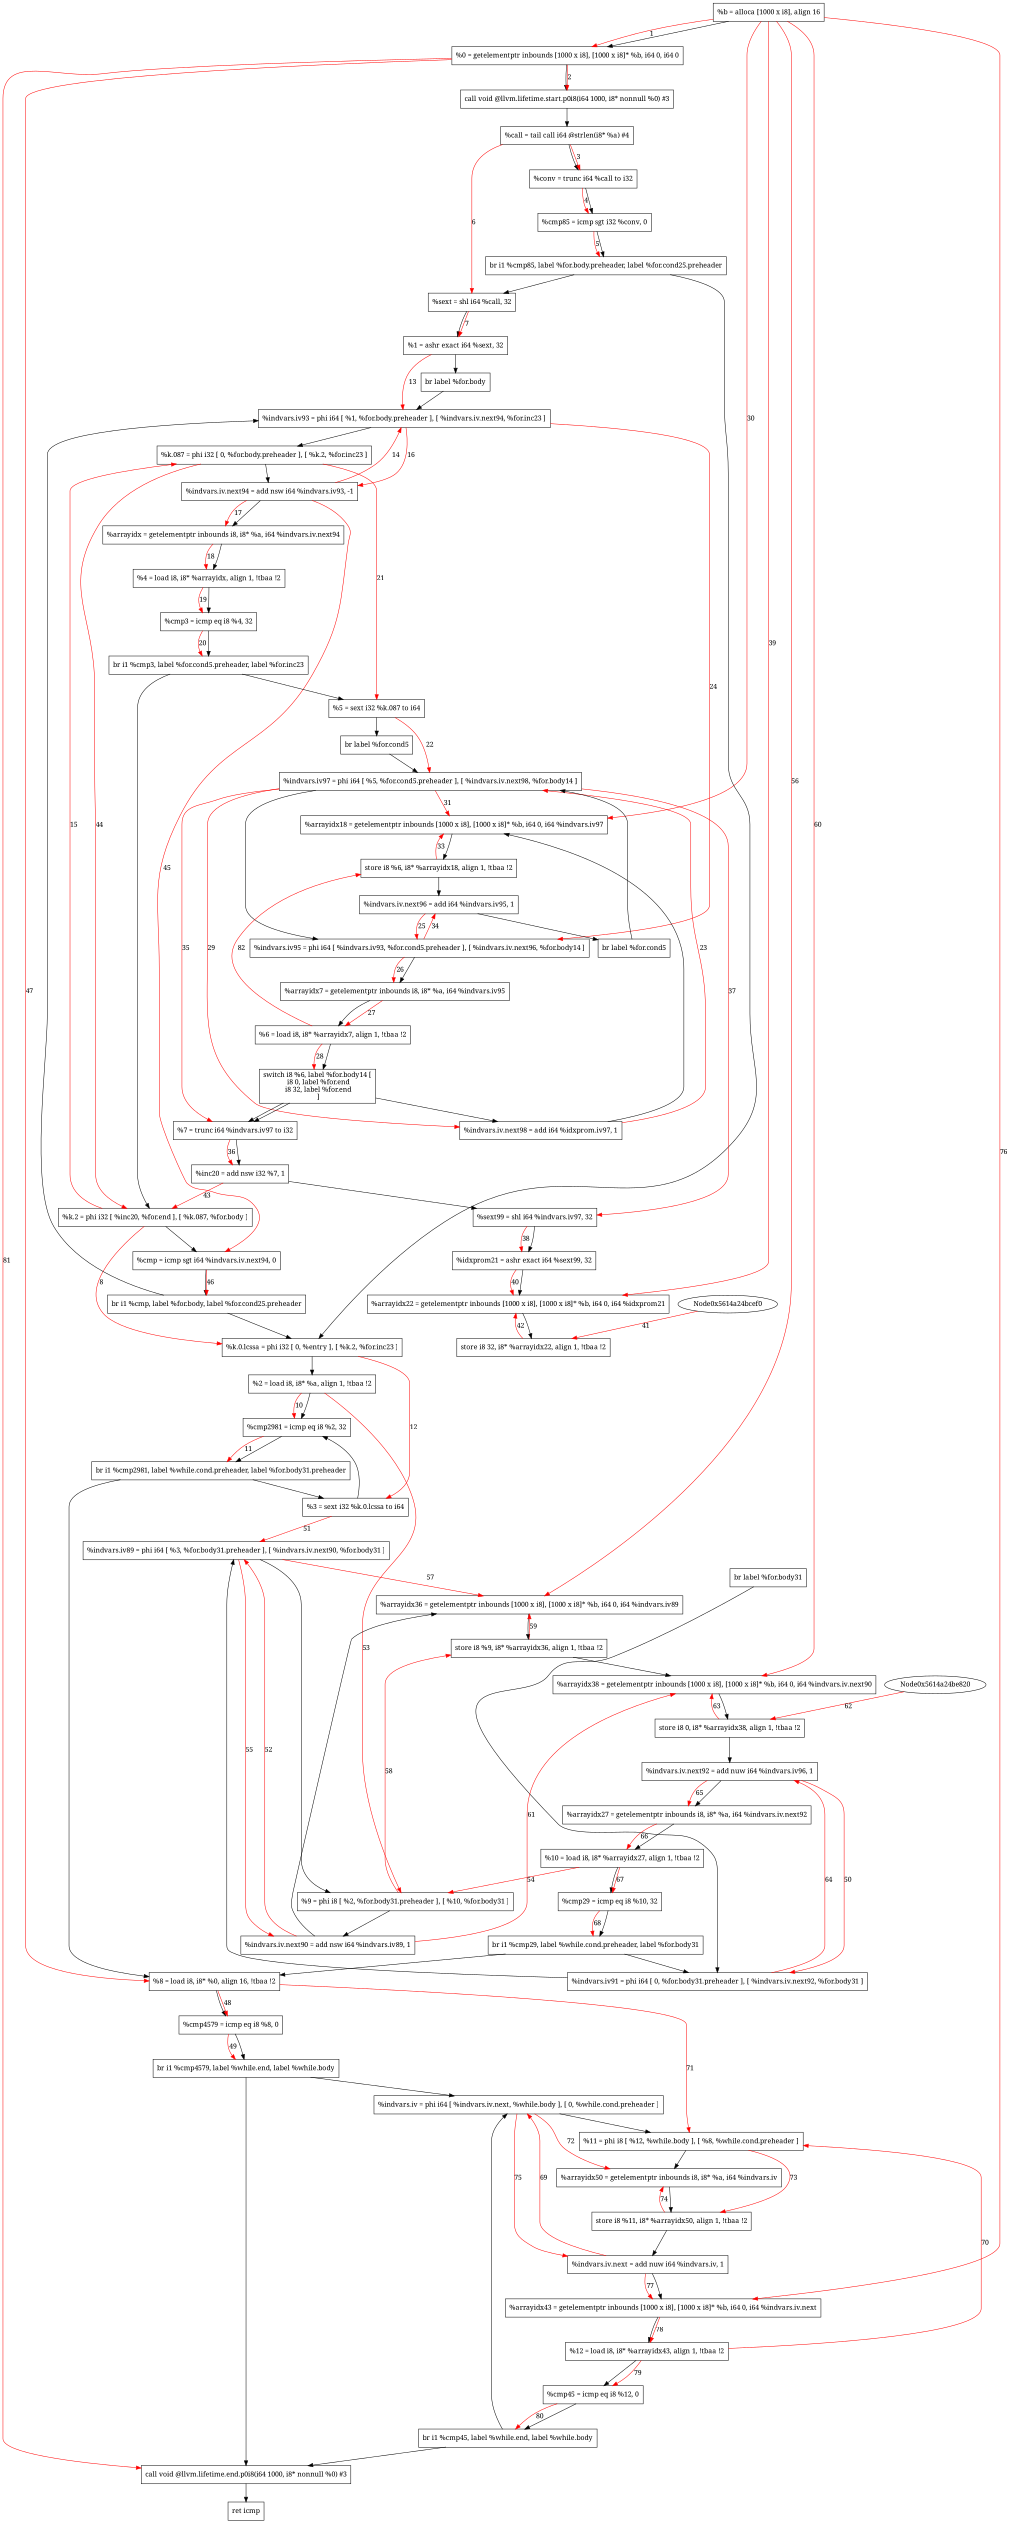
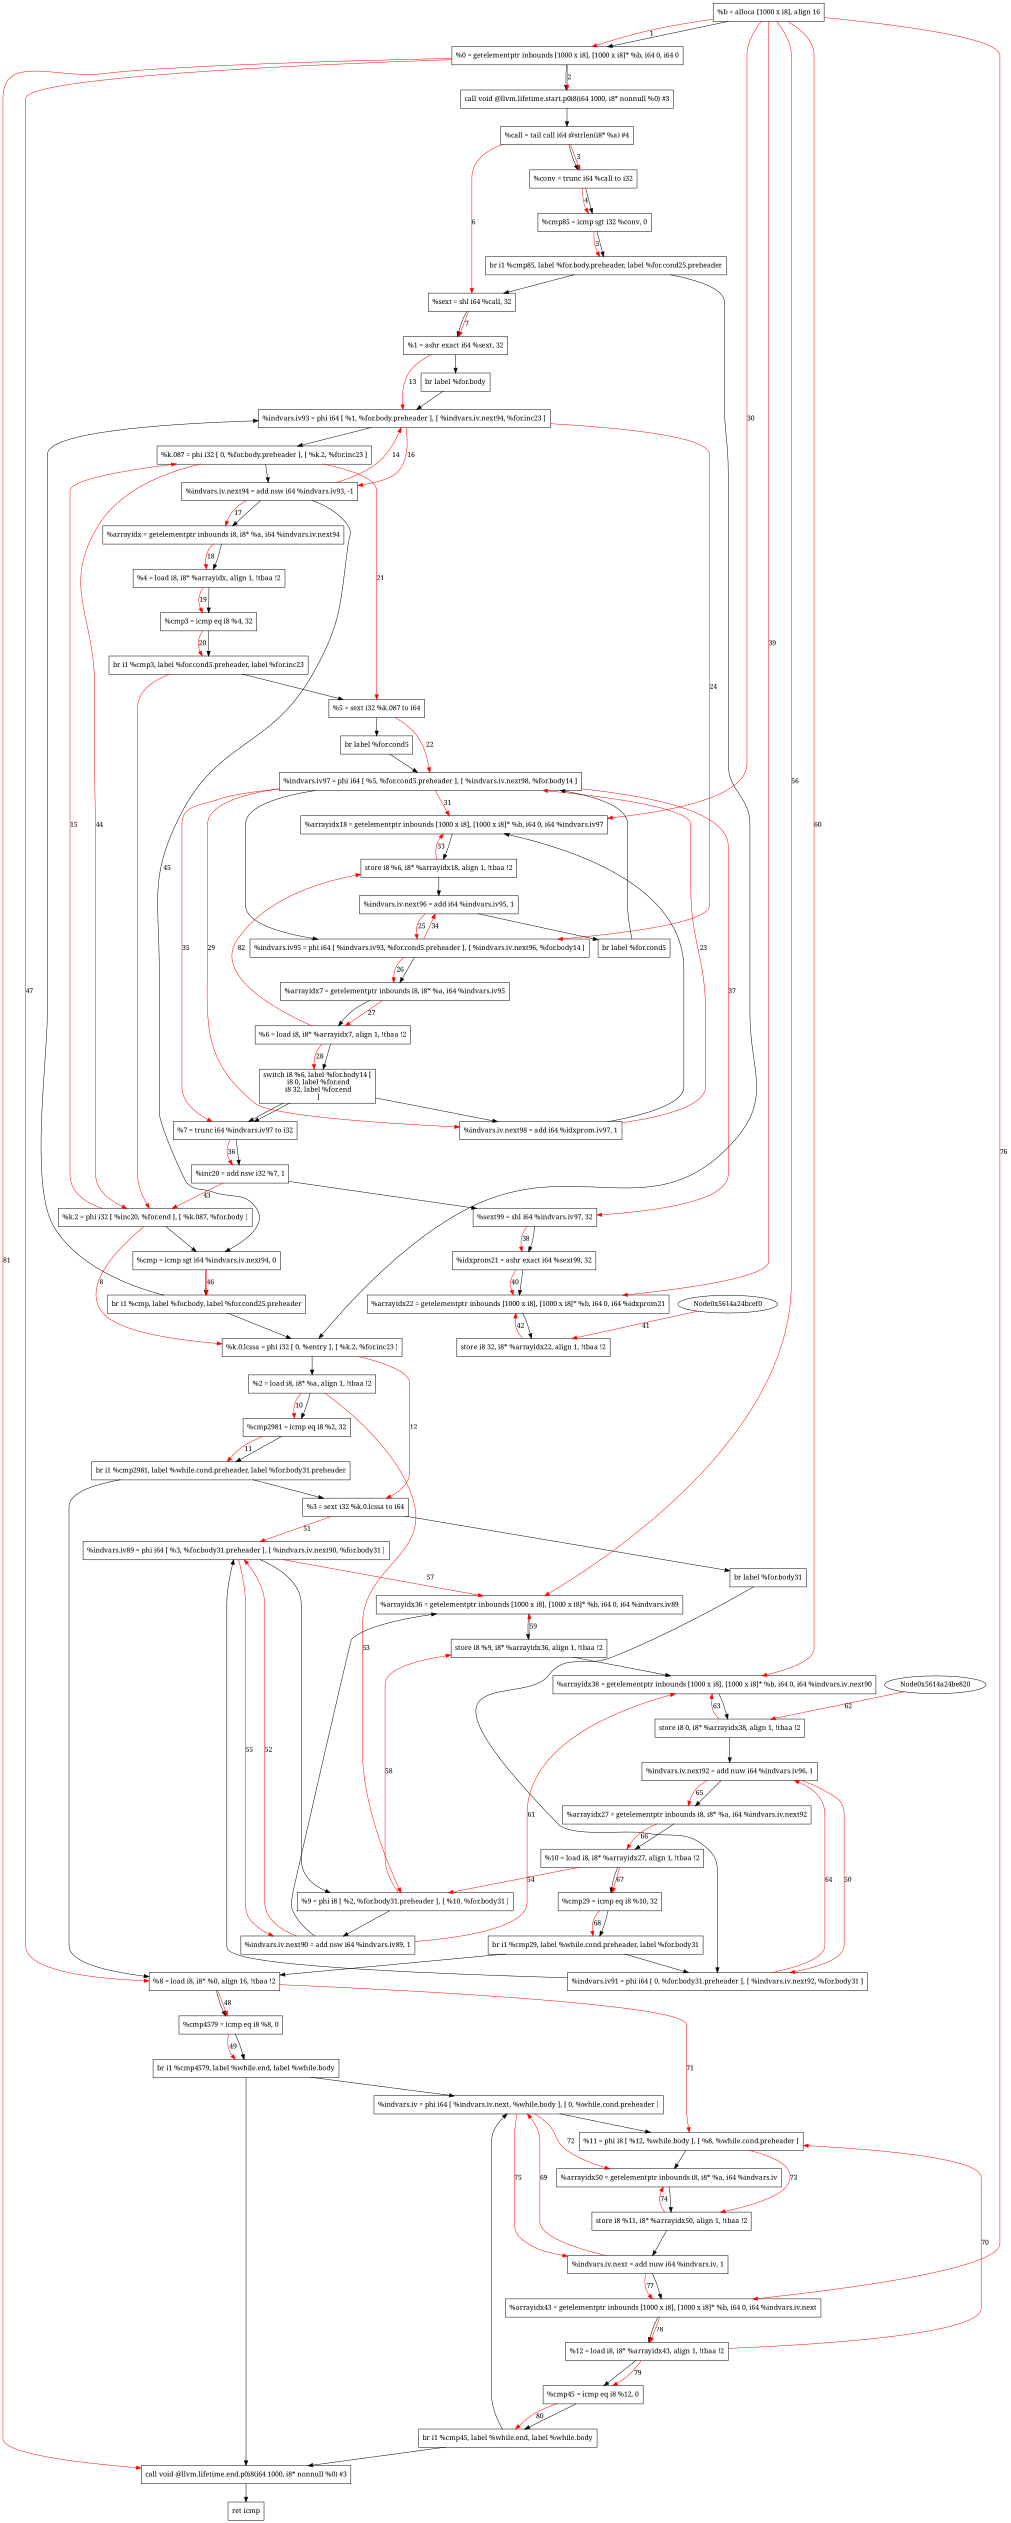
  digraph {
    fontname="Noto Serif"
    node [fontname="Noto Serif" shape=record]
    edge [fontname="Noto Serif" color=red]
    n1 [label="  %b = alloca [1000 x i8], align 16"]
    n2 [label="  %0 = getelementptr inbounds [1000 x i8], [1000 x i8]* %b, i64 0, i64 0"]
    n3 [label="  %arrayidx18 = getelementptr inbounds [1000 x i8], [1000 x i8]* %b, i64 0, i64 %indvars.iv97"]
    n4 [label="  %arrayidx22 = getelementptr inbounds [1000 x i8], [1000 x i8]* %b, i64 0, i64 %idxprom21"]
    n5 [label="  %arrayidx36 = getelementptr inbounds [1000 x i8], [1000 x i8]* %b, i64 0, i64 %indvars.iv89"]
    n6 [label="  %arrayidx38 = getelementptr inbounds [1000 x i8], [1000 x i8]* %b, i64 0, i64 %indvars.iv.next90"]
    n7 [label="  %arrayidx43 = getelementptr inbounds [1000 x i8], [1000 x i8]* %b, i64 0, i64 %indvars.iv.next"]
    n8 [label="  call void @llvm.lifetime.start.p0i8(i64 1000, i8* nonnull %0) #3"]
    n9 [label="  %8 = load i8, i8* %0, align 16, !tbaa !2"]
    n10 [label="  call void @llvm.lifetime.end.p0i8(i64 1000, i8* nonnull %0) #3"]
    n11 [label="  store i8 %6, i8* %arrayidx18, align 1, !tbaa !2"]
    n12 [label="  store i8 32, i8* %arrayidx22, align 1, !tbaa !2"]
    n13 [label="  store i8 %9, i8* %arrayidx36, align 1, !tbaa !2"]
    n14 [label="  store i8 0, i8* %arrayidx38, align 1, !tbaa !2"]
    n15 [label="  %12 = load i8, i8* %arrayidx43, align 1, !tbaa !2"]
    n16 [label="  %call = tail call i64 @strlen(i8* %a) #4"]
    n17 [label="  %cmp4579 = icmp eq i8 %8, 0"]
    n18 [label="  %11 = phi i8 [ %12, %while.body ], [ %8, %while.cond.preheader ]"]
    n19 [label="ret icmp"]
    n20 [label="  %conv = trunc i64 %call to i32"]
    n21 [label="  %sext = shl i64 %call, 32"]
    n22 [label="  %cmp85 = icmp sgt i32 %conv, 0"]
    n23 [label="  %1 = ashr exact i64 %sext, 32"]
    n24 [label="  br i1 %cmp85, label %for.body.preheader, label %for.cond25.preheader"]
    n25 [label="  %k.0.lcssa = phi i32 [ 0, %entry ], [ %k.2, %for.inc23 ]"]
    n26 [label="  %2 = load i8, i8* %a, align 1, !tbaa !2"]
    n27 [label="  %3 = sext i32 %k.0.lcssa to i64"]
    n28 [label="  br label %for.body"]
    n29 [label="  %indvars.iv93 = phi i64 [ %1, %for.body.preheader ], [ %indvars.iv.next94, %for.inc23 ]"]
    n30 [label="  %k.087 = phi i32 [ 0, %for.body.preheader ], [ %k.2, %for.inc23 ]"]
    n31 [label="  %indvars.iv.next94 = add nsw i64 %indvars.iv93, -1"]
    n32 [label="  %indvars.iv95 = phi i64 [ %indvars.iv93, %for.cond5.preheader ], [ %indvars.iv.next96, %for.body14 ]"]
    n33 [label="  %cmp2981 = icmp eq i8 %2, 32"]
    n34 [label="  %9 = phi i8 [ %2, %for.body31.preheader ], [ %10, %for.body31 ]"]
    n35 [label="  br label %for.body31"]
    n36 [label="  %indvars.iv89 = phi i64 [ %3, %for.body31.preheader ], [ %indvars.iv.next90, %for.body31 ]"]
    n37 [label="  br i1 %cmp2981, label %while.cond.preheader, label %for.body31.preheader"]
    n38 [label="  %indvars.iv.next90 = add nsw i64 %indvars.iv89, 1"]
    n39 [label="  %indvars.iv91 = phi i64 [ 0, %for.body31.preheader ], [ %indvars.iv.next92, %for.body31 ]"]
    n40 [label="%indvars.iv.next92 = add nuw i64 %indvars.iv96, 1"]
    n41 [label="  %5 = sext i32 %k.087 to i64"]
    n42 [label="  %k.2 = phi i32 [ %inc20, %for.end ], [ %k.087, %for.body ]"]
    n43 [label="  %arrayidx = getelementptr inbounds i8, i8* %a, i64 %indvars.iv.next94"]
    n44 [label="  %cmp = icmp sgt i64 %indvars.iv.next94, 0"]
    n45 [label="  %arrayidx7 = getelementptr inbounds i8, i8* %a, i64 %indvars.iv95"]
    n46 [label="  %indvars.iv.next96 = add i64 %indvars.iv95, 1"]
    n47 [label="  br label %for.cond5"]
    n48 [label="  %indvars.iv97 = phi i64 [ %5, %for.cond5.preheader ], [ %indvars.iv.next98, %for.body14 ]"]
    n49 [label="  %4 = load i8, i8* %arrayidx, align 1, !tbaa !2"]
    n50 [label="  br i1 %cmp, label %for.body, label %for.cond25.preheader"]
    n51 [label="  %cmp3 = icmp eq i8 %4, 32"]
    n52 [label="  br i1 %cmp3, label %for.cond5.preheader, label %for.inc23"]
    n53 [label="%indvars.iv.next98 = add i64 %idxprom.iv97, 1"]
    n54 [label="  %7 = trunc i64 %indvars.iv97 to i32"]
    n55 [label="  %sext99 = shl i64 %indvars.iv97, 32"]
    n56 [label="  %inc20 = add nsw i32 %7, 1"]
    n57 [label="  %idxprom21 = ashr exact i64 %sext99, 32"]
    n58 [label="  %6 = load i8, i8* %arrayidx7, align 1, !tbaa !2"]
    n59 [label="  br label %for.cond5"]
    n60 [label="  switch i8 %6, label %for.body14 [\n    i8 0, label %for.end\n    i8 32, label %for.end\n  ]"]
    n61 [label="  br i1 %cmp4579, label %while.end, label %while.body"]
    n62 [label="  %arrayidx50 = getelementptr inbounds i8, i8* %a, i64 %indvars.iv"]
    n63 [label="  store i8 %11, i8* %arrayidx50, align 1, !tbaa !2"]
    n64 [label="  %indvars.iv = phi i64 [ %indvars.iv.next, %while.body ], [ 0, %while.cond.preheader ]"]
    n65 [label="  %indvars.iv.next = add nuw i64 %indvars.iv, 1"]
    n66 [label="  %arrayidx27 = getelementptr inbounds i8, i8* %a, i64 %indvars.iv.next92"]
    n67 [label="  %10 = load i8, i8* %arrayidx27, align 1, !tbaa !2"]
    n68 [label="  %cmp29 = icmp eq i8 %10, 32"]
    n69 [label="  br i1 %cmp29, label %while.cond.preheader, label %for.body31"]
    n70 [label="  %cmp45 = icmp eq i8 %12, 0"]
    n71 [label="  br i1 %cmp45, label %while.end, label %while.body"]
    Node0x5614a24bcef0 [shape=""]
    Node0x5614a24be820 [shape=""]
    n1 -> n2 [color=""]
    n1 -> n2 [label=1]
    n1 -> n3 [label=30]
    n1 -> n4 [label=39]
    n1 -> n5 [label=56]
    n1 -> n6 [label=60]
    n1 -> n7 [label=76]
    n2 -> n8 [color=""]
    n2 -> n8 [label=2]
    n2 -> n9 [label=47]
    n2 -> n10 [label=81]
    n3 -> n11 [color=""]
    n4 -> n12 [color=""]
    n5 -> n13 [color=""]
    n6 -> n14 [color=""]
    n7 -> n15 [color=""]
    n7 -> n15 [label=78]
    n8 -> n16 [color=""]
    n9 -> n17 [color=""]
    n9 -> n17 [label=48]
    n9 -> n18 [label=71]
    n10 -> n19 [color=""]
    n11 -> n3 [label=33]
    n11 -> n46 [color=""]
    n12 -> n4 [label=42]
    n13 -> n5 [label=59]
    n13 -> n6 [color=""]
    n14 -> n6 [label=63]
    n14 -> n40 [color=""]
    n15 -> n18 [label=70]
    n15 -> n70 [color=""]
    n15 -> n70 [label=79]
    n16 -> n20 [color=""]
    n16 -> n20 [label=3]
    n16 -> n21 [label=6]
    n17 -> n61 [color=""]
    n17 -> n61 [label=49]
    n18 -> n62 [color=""]
    n18 -> n63 [label=73]
    n20 -> n22 [color=""]
    n20 -> n22 [label=4]
    n21 -> n23 [color=""]
    n21 -> n23 [label=7]
    n22 -> n24 [color=""]
    n22 -> n24 [label=5]
    n23 -> n28 [color=""]
    n23 -> n29 [label=13]
    n24 -> n21 [color=""]
    n24 -> n25 [color=""]
    n25 -> n26 [color=""]
    n25 -> n27 [label=12]
    n26 -> n33 [color=""]
    n26 -> n33 [label=10]
    n26 -> n34 [label=53]
-   n27 -> n33 [color=""]
+   n27 -> n35 [color=""]
    n27 -> n36 [label=51]
    n28 -> n29 [color=""]
    n29 -> n30 [color=""]
    n29 -> n31 [label=16]
    n29 -> n32 [label=24]
    n30 -> n31 [color=""]
    n30 -> n41 [label=21]
    n30 -> n42 [label=44]
    n31 -> n29 [label=14]
    n31 -> n43 [color=""]
    n31 -> n43 [label=17]
-   n31 -> n44 [label=45]
+   n31 -> n44 [color=black label=45]
    n32 -> n45 [color=""]
    n32 -> n45 [label=26]
    n32 -> n46 [label=34]
    n33 -> n37 [color=""]
    n33 -> n37 [label=11]
    n34 -> n13 [label=58]
    n34 -> n38 [color=""]
    n35 -> n39 [color=""]
    n36 -> n5 [label=57]
    n36 -> n34 [color=""]
    n36 -> n38 [label=55]
    n37 -> n9 [color=""]
    n37 -> n27 [color=""]
    n38 -> n5 [color=""]
    n38 -> n6 [label=61]
    n38 -> n36 [label=52]
    n39 -> n36 [color=""]
    n39 -> n40 [label=64]
    n40 -> n39 [label=50]
    n40 -> n66 [color=""]
    n40 -> n66 [label=65]
    n41 -> n47 [color=""]
    n41 -> n48 [label=22]
    n42 -> n25 [label=8]
    n42 -> n30 [label=15]
    n42 -> n44 [color=""]
    n43 -> n49 [color=""]
    n43 -> n49 [label=18]
    n44 -> n50 [color=""]
    n44 -> n50 [label=46]
    n45 -> n58 [color=""]
    n45 -> n58 [label=27]
    n46 -> n32 [label=25]
    n46 -> n59 [color=""]
    n47 -> n48 [color=""]
    n48 -> n3 [label=31]
    n48 -> n32 [color=""]
    n48 -> n53 [label=29]
    n48 -> n54 [label=35]
    n48 -> n55 [label=37]
    n49 -> n51 [color=""]
    n49 -> n51 [label=19]
    n50 -> n25 [color=""]
    n50 -> n29 [color=""]
    n51 -> n52 [color=""]
    n51 -> n52 [label=20]
    n52 -> n41 [color=""]
-   n52 -> n42 [color=""]
+   n52 -> n42
    n53 -> n3 [color=""]
    n53 -> n48 [label=23]
    n54 -> n56 [color=""]
    n54 -> n56 [label=36]
    n55 -> n57 [color=""]
    n55 -> n57 [label=38]
    n56 -> n42 [label=43]
    n56 -> n55 [color=""]
    n57 -> n4 [color=""]
    n57 -> n4 [label=40]
    n58 -> n11 [label=82]
    n58 -> n60 [color=""]
    n58 -> n60 [label=28]
    n59 -> n48 [color=""]
    n60 -> n53 [color=""]
    n60 -> n54 [color=""]
    n60 -> n54 [color=""]
    n61 -> n10 [color=""]
    n61 -> n64 [color=""]
    n62 -> n63 [color=""]
    n63 -> n62 [label=74]
    n63 -> n65 [color=""]
    n64 -> n18 [color=""]
    n64 -> n62 [label=72]
    n64 -> n65 [label=75]
    n65 -> n7 [color=""]
    n65 -> n7 [label=77]
    n65 -> n64 [label=69]
    n66 -> n67 [color=""]
    n66 -> n67 [label=66]
    n67 -> n34 [label=54]
    n67 -> n68 [color=""]
    n67 -> n68 [label=67]
    n68 -> n69 [color=""]
    n68 -> n69 [label=68]
    n69 -> n9 [color=""]
    n69 -> n39 [color=""]
    n70 -> n71 [color=""]
    n70 -> n71 [label=80]
    n71 -> n10 [color=""]
    n71 -> n64 [color=""]
    Node0x5614a24bcef0 -> n12 [label=41]
    Node0x5614a24be820 -> n14 [label=62]
  }
